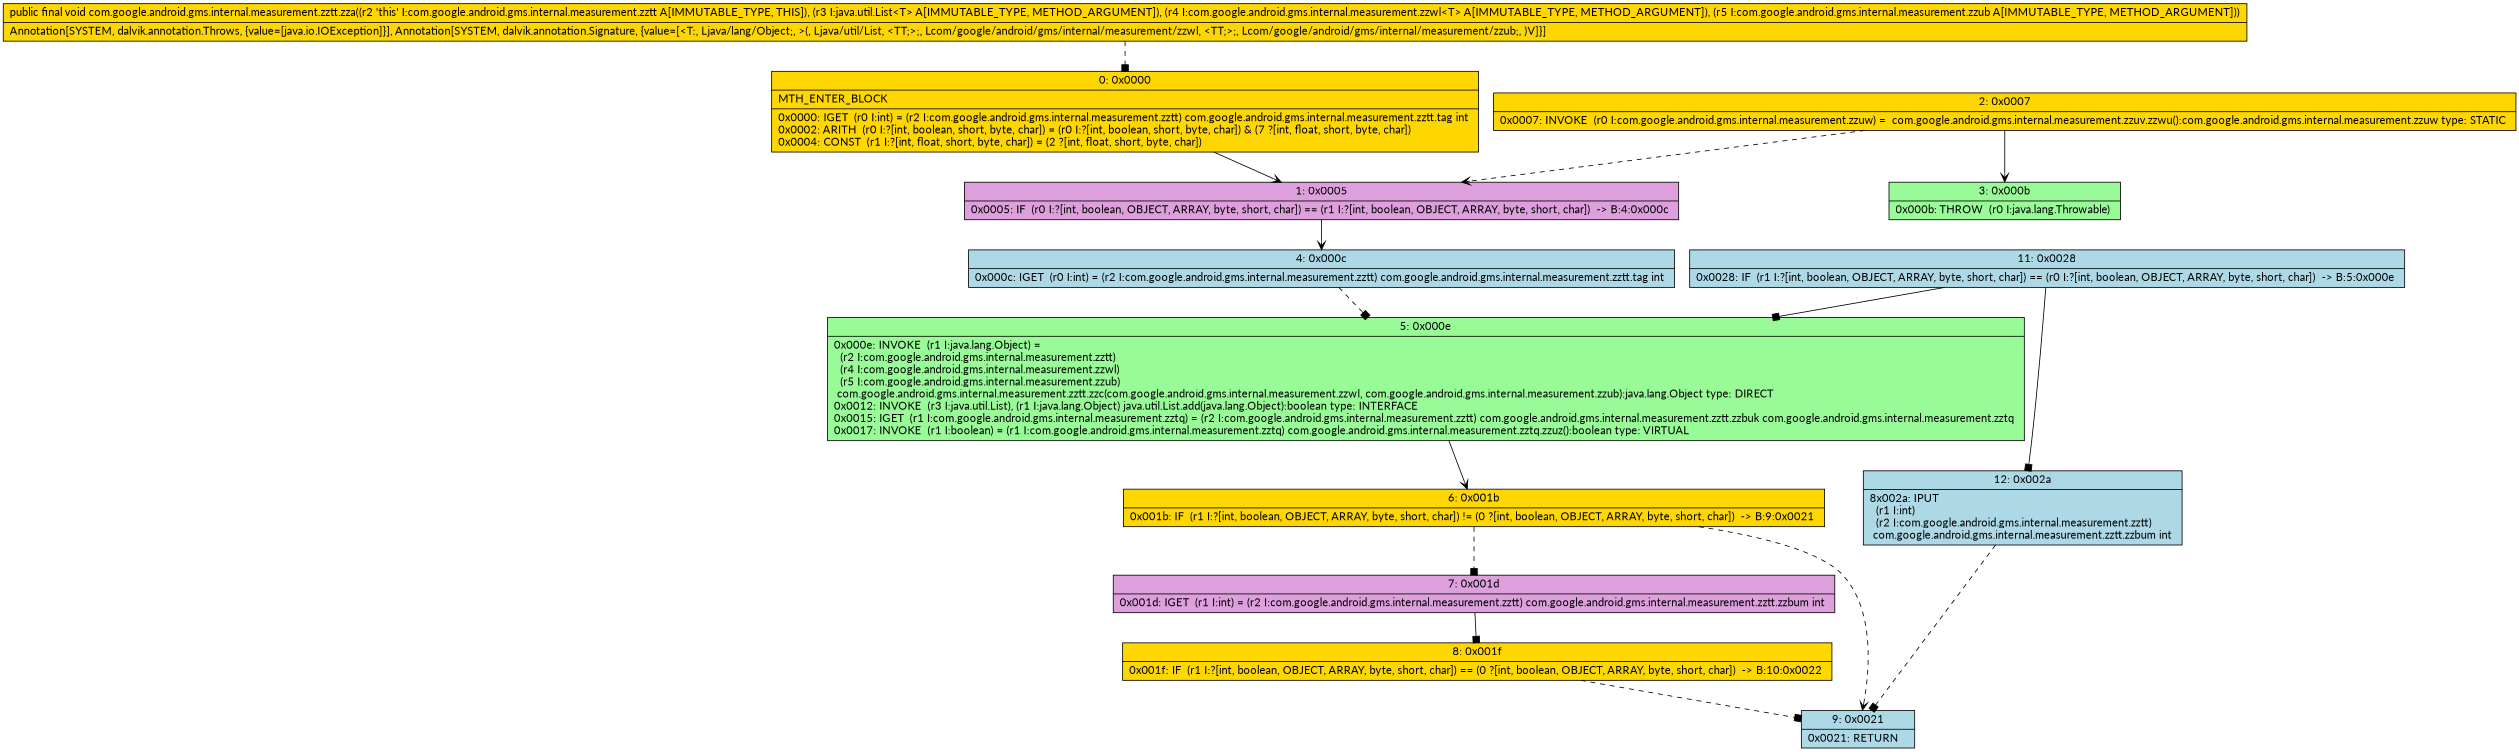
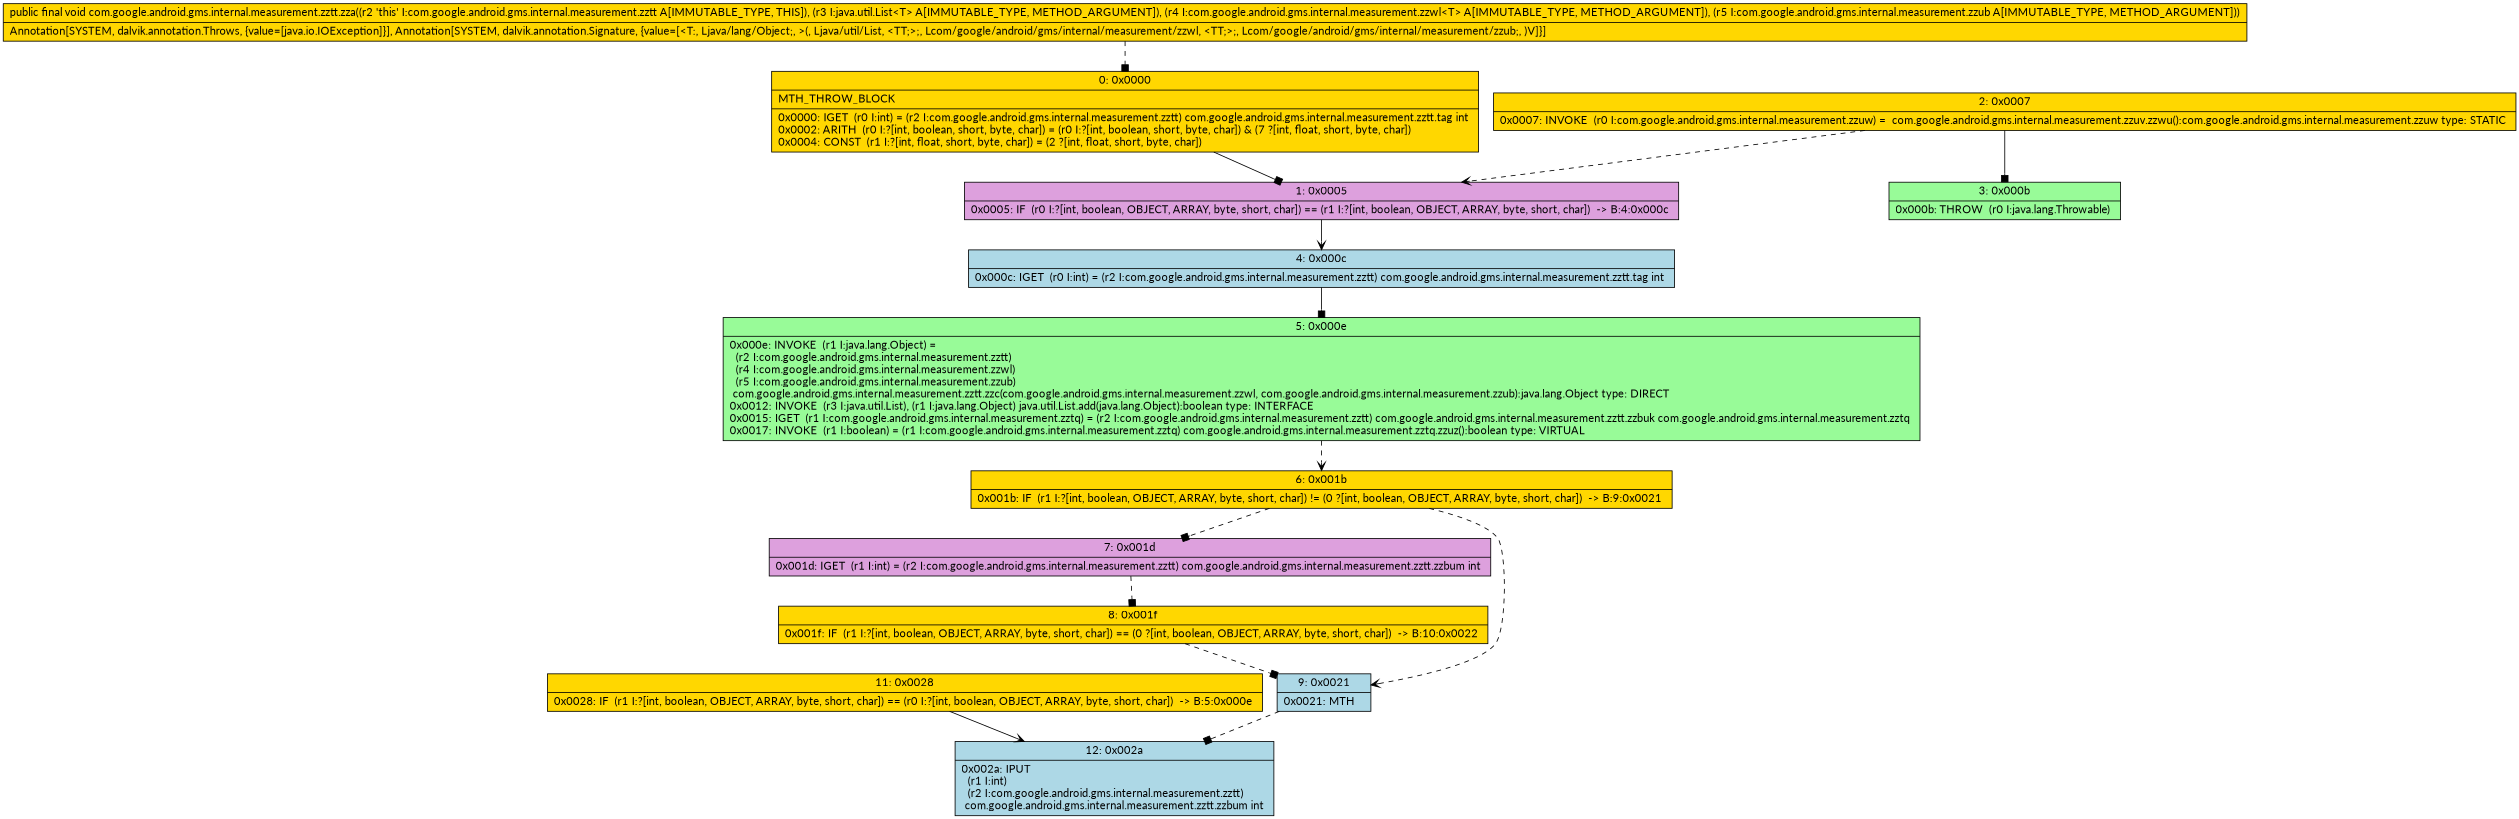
  digraph {
    fontname=Lato
    node [fillcolor=gold fontname=Lato shape=record style=filled]
    edge [arrowhead=box fontname=Lato style=solid]
-   n1 [label="{0\:\ 0x0000|MTH_ENTER_BLOCK\l|0x0000: IGET  (r0 I:int) = (r2 I:com.google.android.gms.internal.measurement.zztt) com.google.android.gms.internal.measurement.zztt.tag int \l0x0002: ARITH  (r0 I:?[int, boolean, short, byte, char]) = (r0 I:?[int, boolean, short, byte, char]) & (7 ?[int, float, short, byte, char]) \l0x0004: CONST  (r1 I:?[int, float, short, byte, char]) = (2 ?[int, float, short, byte, char]) \l}"]
+   n1 [label="{0\:\ 0x0000|MTH_THROW_BLOCK\l|0x0000: IGET  (r0 I:int) = (r2 I:com.google.android.gms.internal.measurement.zztt) com.google.android.gms.internal.measurement.zztt.tag int \l0x0002: ARITH  (r0 I:?[int, boolean, short, byte, char]) = (r0 I:?[int, boolean, short, byte, char]) & (7 ?[int, float, short, byte, char]) \l0x0004: CONST  (r1 I:?[int, float, short, byte, char]) = (2 ?[int, float, short, byte, char]) \l}"]
    n2 [fillcolor=plum label="{1\:\ 0x0005|0x0005: IF  (r0 I:?[int, boolean, OBJECT, ARRAY, byte, short, char]) == (r1 I:?[int, boolean, OBJECT, ARRAY, byte, short, char])  \-\> B:4:0x000c \l}"]
    n3 [fillcolor=lightblue label="{4\:\ 0x000c|0x000c: IGET  (r0 I:int) = (r2 I:com.google.android.gms.internal.measurement.zztt) com.google.android.gms.internal.measurement.zztt.tag int \l}"]
    n4 [label="{2\:\ 0x0007|0x0007: INVOKE  (r0 I:com.google.android.gms.internal.measurement.zzuw) =  com.google.android.gms.internal.measurement.zzuv.zzwu():com.google.android.gms.internal.measurement.zzuw type: STATIC \l}"]
    n5 [fillcolor=palegreen label="{3\:\ 0x000b|0x000b: THROW  (r0 I:java.lang.Throwable) \l}"]
    n6 [fillcolor=palegreen label="{5\:\ 0x000e|0x000e: INVOKE  (r1 I:java.lang.Object) = \l  (r2 I:com.google.android.gms.internal.measurement.zztt)\l  (r4 I:com.google.android.gms.internal.measurement.zzwl)\l  (r5 I:com.google.android.gms.internal.measurement.zzub)\l com.google.android.gms.internal.measurement.zztt.zzc(com.google.android.gms.internal.measurement.zzwl, com.google.android.gms.internal.measurement.zzub):java.lang.Object type: DIRECT \l0x0012: INVOKE  (r3 I:java.util.List), (r1 I:java.lang.Object) java.util.List.add(java.lang.Object):boolean type: INTERFACE \l0x0015: IGET  (r1 I:com.google.android.gms.internal.measurement.zztq) = (r2 I:com.google.android.gms.internal.measurement.zztt) com.google.android.gms.internal.measurement.zztt.zzbuk com.google.android.gms.internal.measurement.zztq \l0x0017: INVOKE  (r1 I:boolean) = (r1 I:com.google.android.gms.internal.measurement.zztq) com.google.android.gms.internal.measurement.zztq.zzuz():boolean type: VIRTUAL \l}"]
    n7 [label="{6\:\ 0x001b|0x001b: IF  (r1 I:?[int, boolean, OBJECT, ARRAY, byte, short, char]) != (0 ?[int, boolean, OBJECT, ARRAY, byte, short, char])  \-\> B:9:0x0021 \l}"]
    n8 [fillcolor=plum label="{7\:\ 0x001d|0x001d: IGET  (r1 I:int) = (r2 I:com.google.android.gms.internal.measurement.zztt) com.google.android.gms.internal.measurement.zztt.zzbum int \l}"]
-   n9 [fillcolor=lightblue label="{9\:\ 0x0021|0x0021: RETURN   \l}"]
+   n9 [fillcolor=lightblue label="{9\:\ 0x0021|0x0021: MTH   \l}"]
    n10 [label="{8\:\ 0x001f|0x001f: IF  (r1 I:?[int, boolean, OBJECT, ARRAY, byte, short, char]) == (0 ?[int, boolean, OBJECT, ARRAY, byte, short, char])  \-\> B:10:0x0022 \l}"]
-   n11 [fillcolor=lightblue label="{11\:\ 0x0028|0x0028: IF  (r1 I:?[int, boolean, OBJECT, ARRAY, byte, short, char]) == (r0 I:?[int, boolean, OBJECT, ARRAY, byte, short, char])  \-\> B:5:0x000e \l}"]
-   n12 [fillcolor=lightblue label="{12\:\ 0x002a|8x002a: IPUT  \l  (r1 I:int)\l  (r2 I:com.google.android.gms.internal.measurement.zztt)\l com.google.android.gms.internal.measurement.zztt.zzbum int \l}"]
+   n11 [label="{11\:\ 0x0028|0x0028: IF  (r1 I:?[int, boolean, OBJECT, ARRAY, byte, short, char]) == (r0 I:?[int, boolean, OBJECT, ARRAY, byte, short, char])  \-\> B:5:0x000e \l}"]
+   n12 [fillcolor=lightblue label="{12\:\ 0x002a|0x002a: IPUT  \l  (r1 I:int)\l  (r2 I:com.google.android.gms.internal.measurement.zztt)\l com.google.android.gms.internal.measurement.zztt.zzbum int \l}"]
    n13 [label="{public final void com.google.android.gms.internal.measurement.zztt.zza((r2 'this' I:com.google.android.gms.internal.measurement.zztt A[IMMUTABLE_TYPE, THIS]), (r3 I:java.util.List\<T\> A[IMMUTABLE_TYPE, METHOD_ARGUMENT]), (r4 I:com.google.android.gms.internal.measurement.zzwl\<T\> A[IMMUTABLE_TYPE, METHOD_ARGUMENT]), (r5 I:com.google.android.gms.internal.measurement.zzub A[IMMUTABLE_TYPE, METHOD_ARGUMENT]))  | Annotation[SYSTEM, dalvik.annotation.Throws, \{value=[java.io.IOException]\}], Annotation[SYSTEM, dalvik.annotation.Signature, \{value=[\<T:, Ljava\/lang\/Object;, \>(, Ljava\/util\/List, \<TT;\>;, Lcom\/google\/android\/gms\/internal\/measurement\/zzwl, \<TT;\>;, Lcom\/google\/android\/gms\/internal\/measurement\/zzub;, )V]\}]\l}"]
-   n1 -> n2 [arrowhead=vee]
+   n1 -> n2
    n2 -> n3 [arrowhead=vee]
-   n3 -> n6 [style=dashed]
+   n3 -> n6
    n4 -> n2 [arrowhead=vee style=dashed]
-   n4 -> n5 [arrowhead=vee]
-   n6 -> n7 [arrowhead=vee]
+   n4 -> n5
+   n6 -> n7 [arrowhead=vee style=dashed]
    n7 -> n8 [style=dashed]
    n7 -> n9 [arrowhead=vee style=dashed]
-   n8 -> n10
+   n8 -> n10 [style=dashed]
    n10 -> n9 [style=dashed]
-   n11 -> n6
-   n11 -> n12
-   n12 -> n9 [style=dashed]
+   n11 -> n12 [arrowhead=vee]
+   n9 -> n12 [style=dashed]
    n13 -> n1 [style=dashed]
  }
